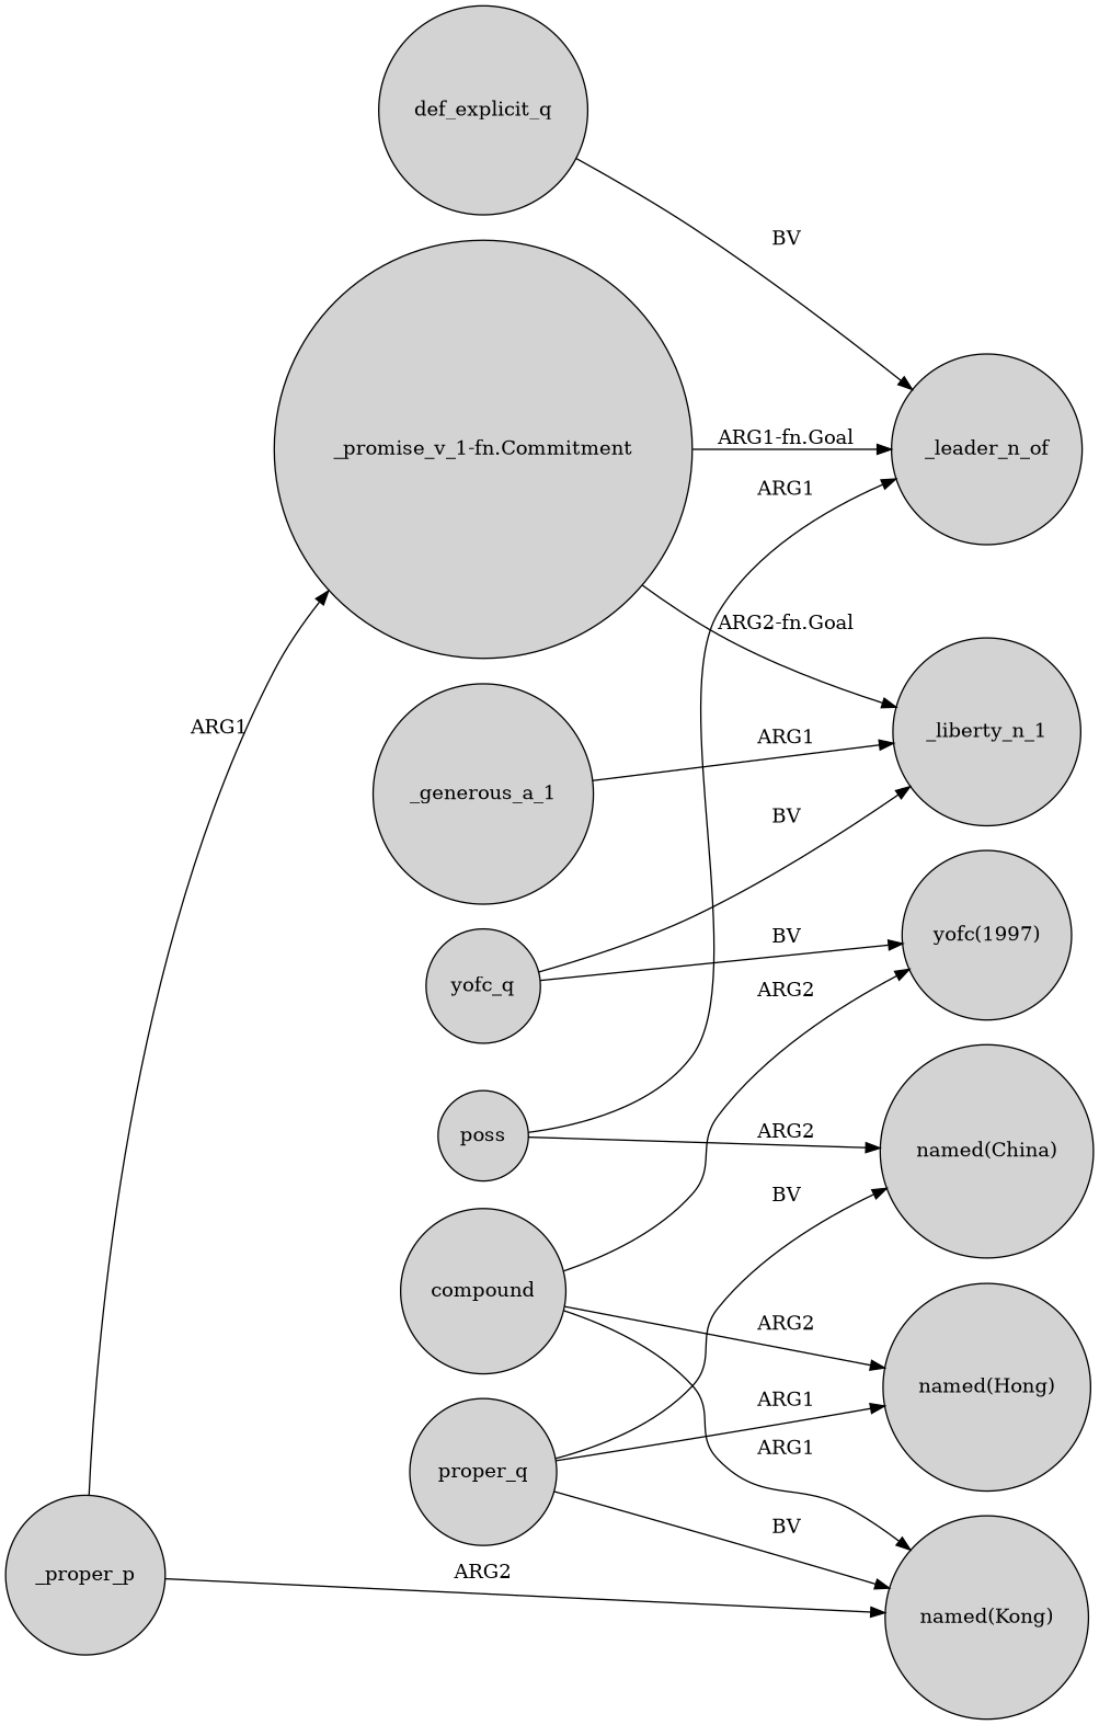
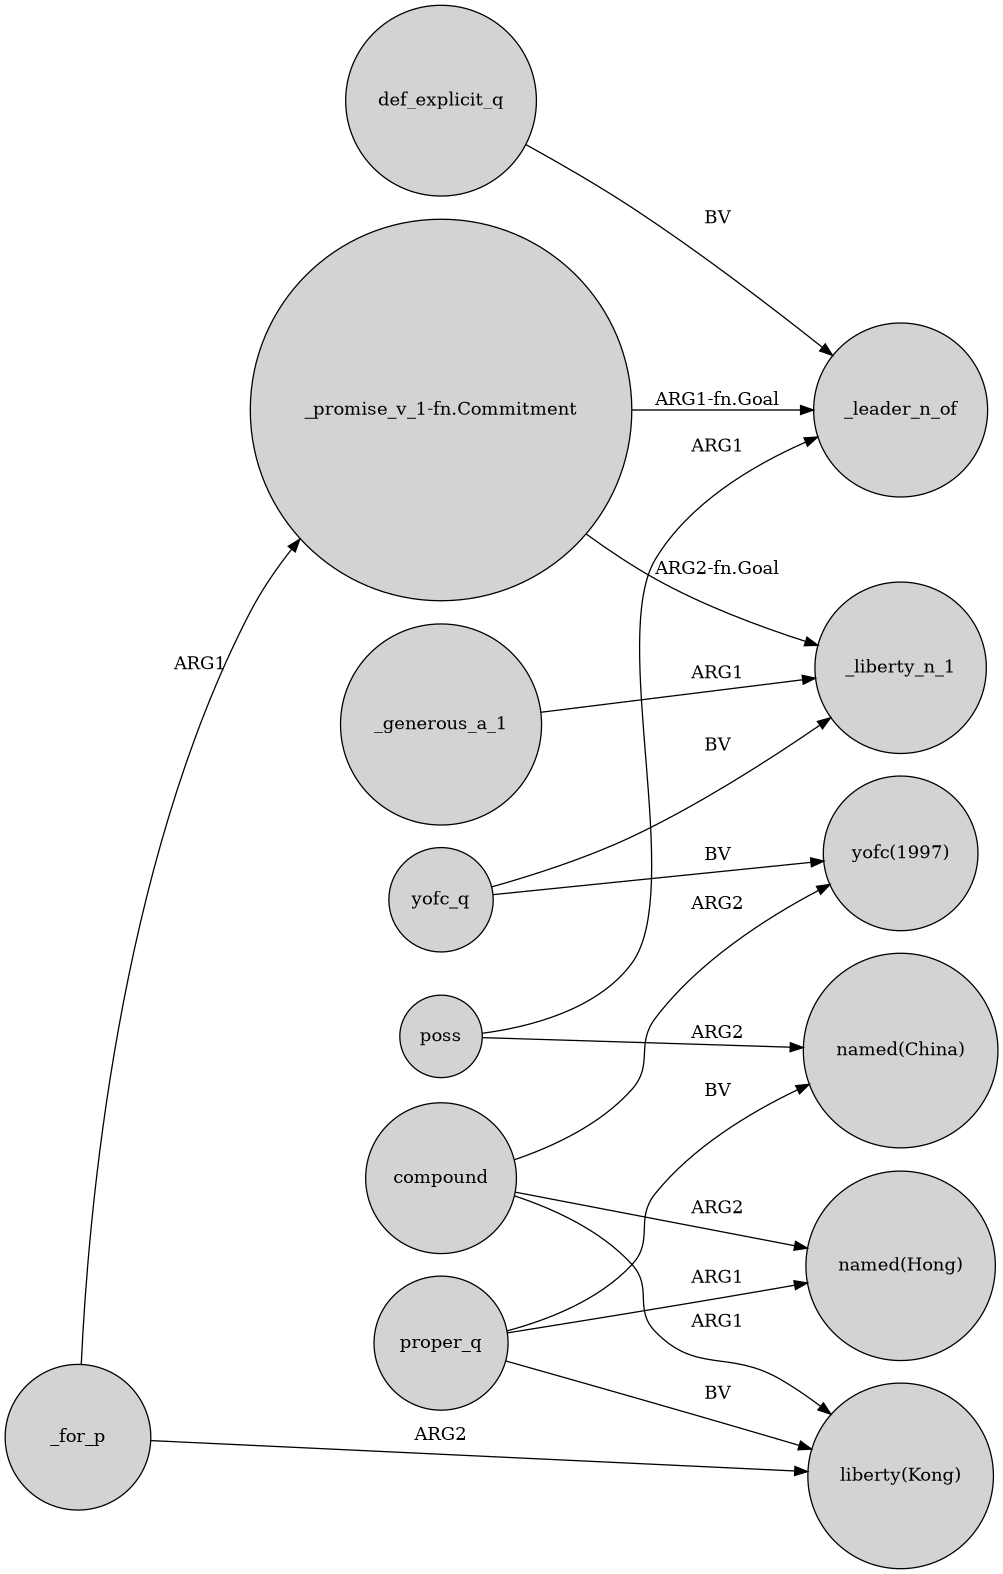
  digraph {
    rankdir=LR
    node [shape=circle style=filled]
    def_explicit_q
    _leader_n_of
    "_promise_v_1-fn.Commitment"
    _liberty_n_1
-   _for_p [label=_proper_p]
-   "named(Kong)"
+   _for_p
+   "named(Kong)" [label="liberty(Kong)"]
    compound
    "named(Hong)"
    "yofc(1997)"
    n10 [label=yofc_q]
    poss
    "named(China)"
    proper_q
    _generous_a_1
    def_explicit_q -> _leader_n_of [label=BV]
    "_promise_v_1-fn.Commitment" -> _leader_n_of [label="ARG1-fn.Goal"]
    "_promise_v_1-fn.Commitment" -> _liberty_n_1 [label="ARG2-fn.Goal"]
    _for_p -> "_promise_v_1-fn.Commitment" [label=ARG1]
    _for_p -> "named(Kong)" [label=ARG2]
    compound -> "named(Kong)" [label=ARG1]
    compound -> "named(Hong)" [label=ARG2]
    compound -> "yofc(1997)" [label=ARG2]
    n10 -> _liberty_n_1 [label=BV]
    n10 -> "yofc(1997)" [label=BV]
    poss -> _leader_n_of [label=ARG1]
    poss -> "named(China)" [label=ARG2]
    proper_q -> "named(Kong)" [label=BV]
    proper_q -> "named(Hong)" [label=ARG1]
    proper_q -> "named(China)" [label=BV]
    _generous_a_1 -> _liberty_n_1 [label=ARG1]
  }
